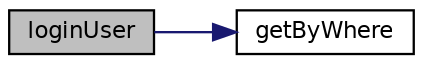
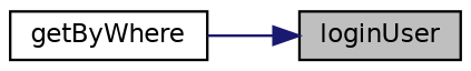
  digraph {
    rankdir=LR
    node [color=black fontname=Helvetica fontsize=10 shape=record style=filled]
    n1 [fillcolor=grey75 fontcolor=black height=0.2 label=loginUser width=0.4]
    n2 [fillcolor=white height=0.2 label=getByWhere width=0.4]
-   n1 -> n2 [color=midnightblue fontname=Helvetica fontsize=10 labelfontname=Helvetica labelfontsize=10 style=solid]
+   n2 -> n1 [color=midnightblue fontname=Helvetica fontsize=10 labelfontname=Helvetica labelfontsize=10 style=solid]
  }
